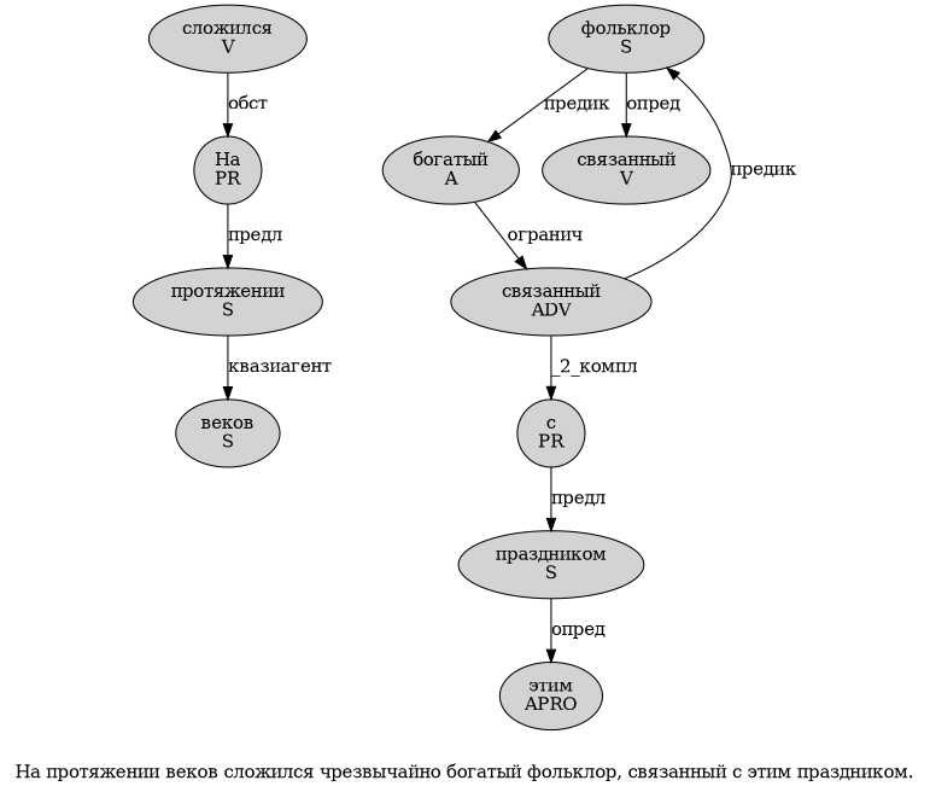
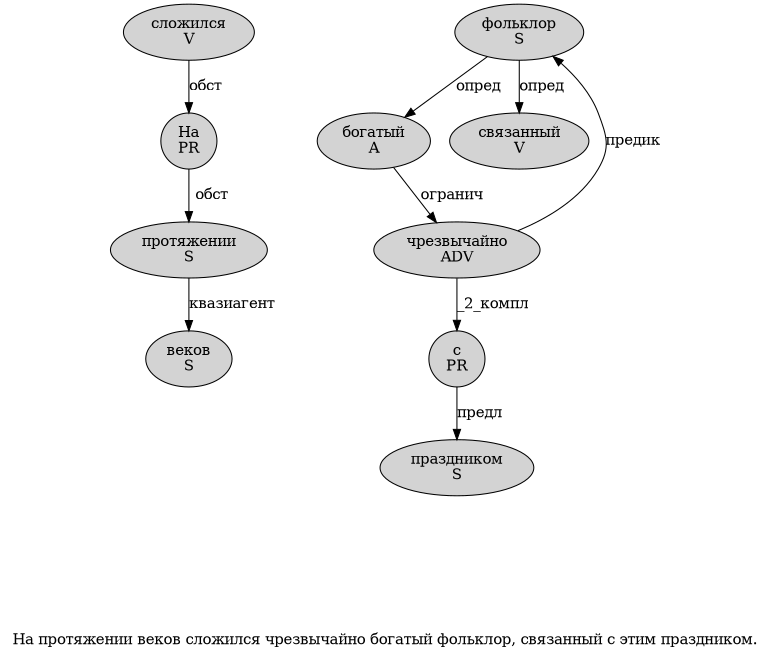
  digraph {
    label="На протяжении веков сложился чрезвычайно богатый фольклор, связанный с этим праздником."
    node [fillcolor=lightgray penwidth=1 shape=ellipse style=filled]
    n1 [label="На\nPR"]
    n2 [label="протяжении\nS"]
    n3 [label="веков\nS"]
    n4 [label="сложился\nV"]
    n5 [label="фольклор\nS"]
    n6 [label="богатый\nA"]
    n7 [label="связанный\nV"]
-   n8 [label="связанный\nADV"]
+   n8 [label="чрезвычайно\nADV"]
    n9 [label="с\nPR"]
    n10 [label="праздником\nS"]
-   n11 [label="этим\nAPRO"]
-   n1 -> n2 [label="предл"]
+   n1 -> n2 [label="обст"]
    n2 -> n3 [label="квазиагент"]
    n4 -> n1 [label="обст"]
-   n5 -> n6 [label="предик"]
+   n5 -> n6 [label="опред"]
    n5 -> n7 [label="опред"]
    n6 -> n8 [label="огранич"]
    n8 -> n5 [label="предик"]
    n8 -> n9 [label="_2_компл"]
    n9 -> n10 [label="предл"]
-   n10 -> n11 [label="опред"]
  }
